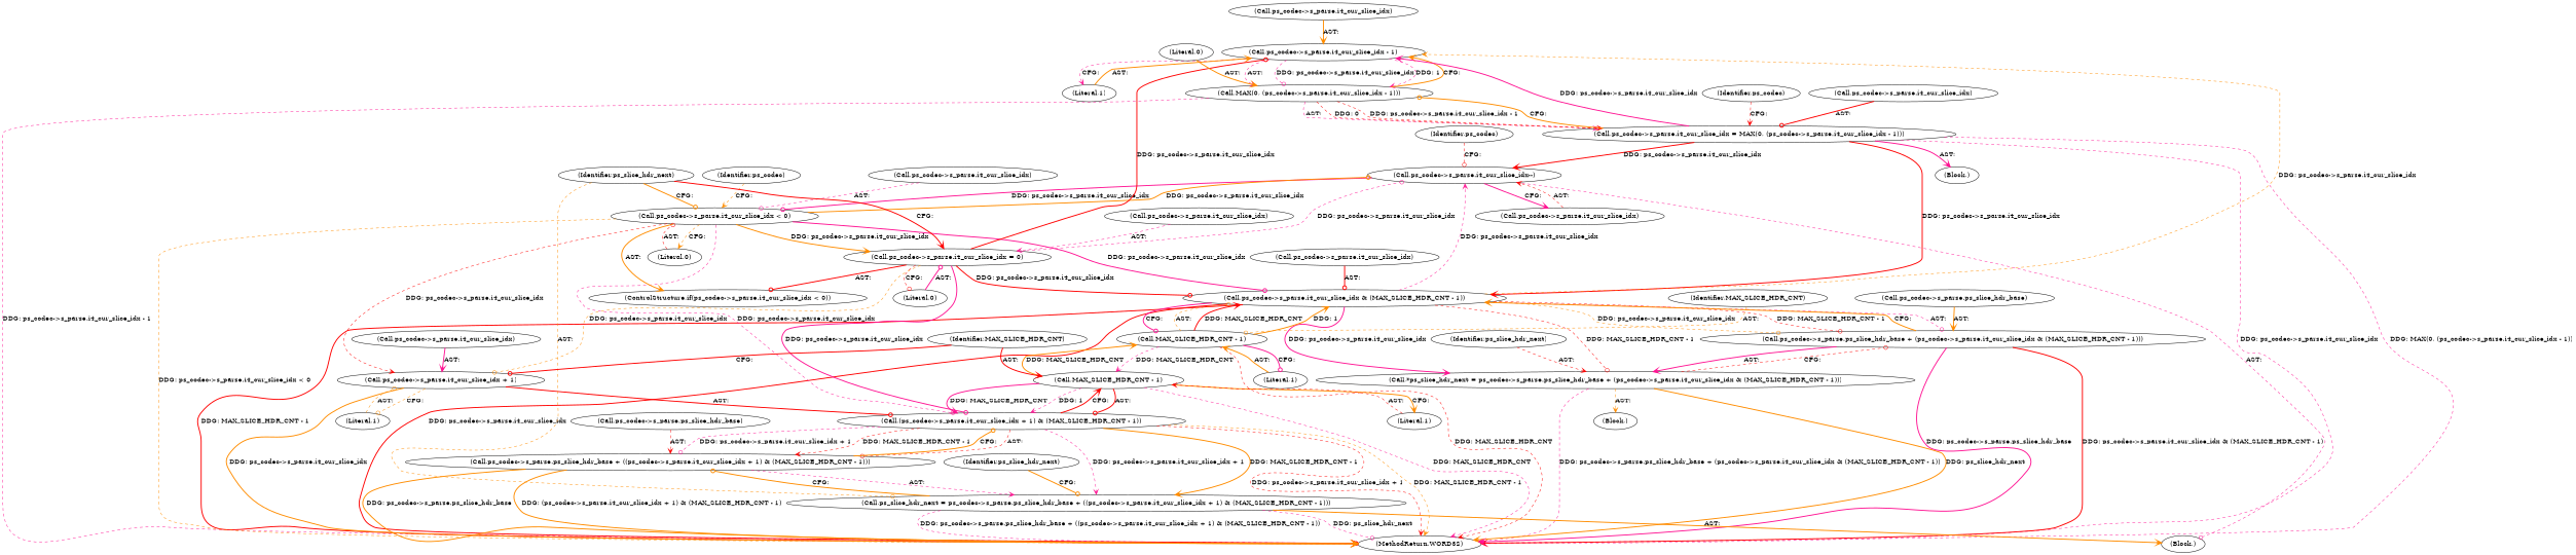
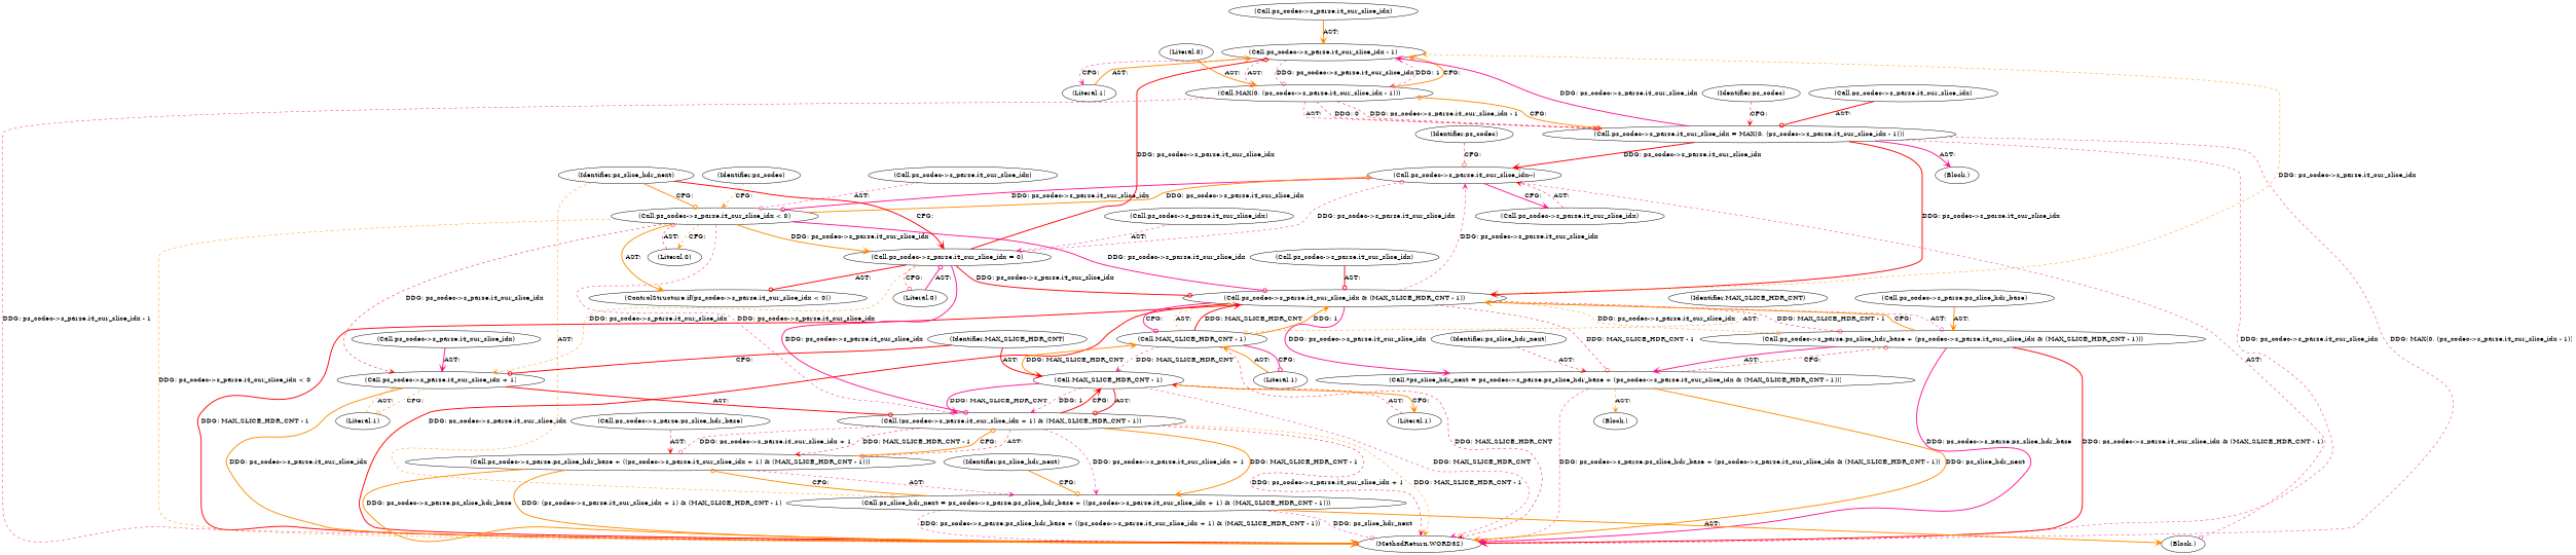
  digraph {
    edge [arrowhead=vee color=deeppink style=dashed]
    n1 [label="(Call,ps_codec->s_parse.i4_cur_slice_idx - 1)"]
    n2 [label="(Call,MAX(0, (ps_codec->s_parse.i4_cur_slice_idx - 1)))"]
    n3 [label="(Literal,1)"]
    n4 [label="(MethodReturn,WORD32)"]
    n5 [label="(Call,ps_codec->s_parse.i4_cur_slice_idx = MAX(0, (ps_codec->s_parse.i4_cur_slice_idx - 1)))"]
    n6 [label="(Call,ps_codec->s_parse.i4_cur_slice_idx & (MAX_SLICE_HDR_CNT - 1))"]
    n7 [label="(Call,ps_codec->s_parse.i4_cur_slice_idx--)"]
    n8 [label="(Call,MAX_SLICE_HDR_CNT - 1)"]
    n9 [label="(Call,*ps_slice_hdr_next = ps_codec->s_parse.ps_slice_hdr_base + (ps_codec->s_parse.i4_cur_slice_idx & (MAX_SLICE_HDR_CNT - 1)))"]
    n10 [label="(Call,ps_codec->s_parse.ps_slice_hdr_base + (ps_codec->s_parse.i4_cur_slice_idx & (MAX_SLICE_HDR_CNT - 1)))"]
    n11 [label="(Call,ps_codec->s_parse.i4_cur_slice_idx < 0)"]
    n12 [label="(Block,)"]
    n13 [label="(Call,ps_codec->s_parse.i4_cur_slice_idx)"]
    n14 [label="(Call,MAX_SLICE_HDR_CNT - 1)"]
    n15 [label="(Literal,1)"]
    n16 [label="(Block,)"]
    n17 [label="(Block,)"]
    n18 [label="(Call,ps_codec->s_parse.i4_cur_slice_idx = 0)"]
    n19 [label="(Call,(ps_codec->s_parse.i4_cur_slice_idx + 1) & (MAX_SLICE_HDR_CNT - 1))"]
    n20 [label="(Call,ps_codec->s_parse.i4_cur_slice_idx + 1)"]
    n21 [label="(Literal,0)"]
    n22 [label="(ControlStructure,if(ps_codec->s_parse.i4_cur_slice_idx < 0))"]
    n23 [label="(Call,ps_slice_hdr_next = ps_codec->s_parse.ps_slice_hdr_base + ((ps_codec->s_parse.i4_cur_slice_idx + 1) & (MAX_SLICE_HDR_CNT - 1)))"]
    n24 [label="(Call,ps_codec->s_parse.ps_slice_hdr_base + ((ps_codec->s_parse.i4_cur_slice_idx + 1) & (MAX_SLICE_HDR_CNT - 1)))"]
    n25 [label="(Literal,1)"]
    n26 [label="(Literal,0)"]
    n27 [label="(Literal,1)"]
    n28 [label="(Identifier,MAX_SLICE_HDR_CNT)"]
    n29 [label="(Call,ps_codec->s_parse.i4_cur_slice_idx)"]
    n30 [label="(Identifier,ps_codec)"]
    n31 [label="(Call,ps_codec->s_parse.ps_slice_hdr_base)"]
    n32 [label="(Literal,0)"]
    n33 [label="(Identifier,ps_slice_hdr_next)"]
    n34 [label="(Identifier,ps_codec)"]
    n35 [label="(Identifier,ps_slice_hdr_next)"]
    n36 [label="(Call,ps_codec->s_parse.i4_cur_slice_idx)"]
    n37 [label="(Identifier,ps_slice_hdr_next)"]
    n38 [label="(Call,ps_codec->s_parse.i4_cur_slice_idx)"]
    n39 [label="(Call,ps_codec->s_parse.i4_cur_slice_idx)"]
    n40 [label="(Identifier,MAX_SLICE_HDR_CNT)"]
    n41 [label="(Call,ps_codec->s_parse.i4_cur_slice_idx)"]
    n42 [label="(Identifier,ps_codec)"]
    n43 [label="(Call,ps_codec->s_parse.ps_slice_hdr_base)"]
    n44 [label="(Call,ps_codec->s_parse.i4_cur_slice_idx)"]
    n1 -> n2 [label="AST: "]
    n1 -> n2 [arrowhead=odot label="DDG: ps_codec->s_parse.i4_cur_slice_idx"]
    n1 -> n2 [label="DDG: 1"]
    n1 -> n3 [label="CFG: "]
    n2 -> n1 [color=darkorange label="CFG: " style=bold]
    n2 -> n4 [label="DDG: ps_codec->s_parse.i4_cur_slice_idx - 1"]
    n2 -> n5 [label="AST: "]
    n2 -> n5 [arrowhead=odot color=red label="DDG: 0"]
    n2 -> n5 [color=red label="DDG: ps_codec->s_parse.i4_cur_slice_idx - 1"]
    n3 -> n1 [color=darkorange label="AST: " style=bold]
    n5 -> n1 [label="DDG: ps_codec->s_parse.i4_cur_slice_idx" style=bold]
    n5 -> n2 [arrowhead=odot color=darkorange label="CFG: " style=bold]
    n5 -> n4 [label="DDG: MAX(0, (ps_codec->s_parse.i4_cur_slice_idx - 1))"]
    n5 -> n4 [label="DDG: ps_codec->s_parse.i4_cur_slice_idx"]
    n5 -> n6 [color=red label="DDG: ps_codec->s_parse.i4_cur_slice_idx" style=bold]
    n5 -> n7 [color=red label="DDG: ps_codec->s_parse.i4_cur_slice_idx" style=bold]
    n5 -> n17 [label="AST: " style=bold]
    n6 -> n1 [color=darkorange label="DDG: ps_codec->s_parse.i4_cur_slice_idx"]
    n6 -> n4 [color=red label="DDG: ps_codec->s_parse.i4_cur_slice_idx" style=bold]
    n6 -> n4 [arrowhead=odot color=red label="DDG: MAX_SLICE_HDR_CNT - 1" style=bold]
    n6 -> n7 [label="DDG: ps_codec->s_parse.i4_cur_slice_idx"]
    n6 -> n8 [arrowhead=odot label="CFG: " style=bold]
    n6 -> n9 [label="DDG: ps_codec->s_parse.i4_cur_slice_idx" style=bold]
    n6 -> n9 [arrowhead=odot color=red label="DDG: MAX_SLICE_HDR_CNT - 1"]
    n6 -> n10 [arrowhead=odot label="AST: "]
    n6 -> n10 [arrowhead=odot color=darkorange label="DDG: ps_codec->s_parse.i4_cur_slice_idx"]
    n6 -> n10 [arrowhead=odot color=red label="DDG: MAX_SLICE_HDR_CNT - 1"]
    n7 -> n11 [arrowhead=odot label="DDG: ps_codec->s_parse.i4_cur_slice_idx" style=bold]
    n7 -> n12 [arrowhead=odot label="AST: "]
    n7 -> n13 [label="CFG: " style=bold]
    n8 -> n4 [color=red label="DDG: MAX_SLICE_HDR_CNT"]
    n8 -> n6 [arrowhead=odot color=darkorange label="AST: "]
    n8 -> n6 [color=red label="DDG: MAX_SLICE_HDR_CNT" style=bold]
    n8 -> n6 [color=darkorange label="DDG: 1" style=bold]
    n8 -> n14 [label="DDG: MAX_SLICE_HDR_CNT"]
    n8 -> n15 [arrowhead=odot label="CFG: " style=bold]
    n9 -> n4 [label="DDG: ps_codec->s_parse.ps_slice_hdr_base + (ps_codec->s_parse.i4_cur_slice_idx & (MAX_SLICE_HDR_CNT - 1))"]
    n9 -> n4 [color=darkorange label="DDG: ps_slice_hdr_next" style=bold]
    n9 -> n10 [arrowhead=odot color=red label="CFG: "]
    n9 -> n16 [color=darkorange label="AST: "]
    n10 -> n4 [color=red label="DDG: ps_codec->s_parse.i4_cur_slice_idx & (MAX_SLICE_HDR_CNT - 1)" style=bold]
    n10 -> n4 [label="DDG: ps_codec->s_parse.ps_slice_hdr_base" style=bold]
    n10 -> n6 [color=darkorange label="CFG: " style=bold]
    n10 -> n9 [label="AST: " style=bold]
    n11 -> n4 [color=darkorange label="DDG: ps_codec->s_parse.i4_cur_slice_idx < 0"]
    n11 -> n6 [arrowhead=odot label="DDG: ps_codec->s_parse.i4_cur_slice_idx" style=bold]
    n11 -> n7 [arrowhead=odot color=darkorange label="DDG: ps_codec->s_parse.i4_cur_slice_idx" style=bold]
    n11 -> n18 [color=darkorange label="DDG: ps_codec->s_parse.i4_cur_slice_idx" style=bold]
    n11 -> n19 [arrowhead=odot label="DDG: ps_codec->s_parse.i4_cur_slice_idx"]
    n11 -> n20 [color=red label="DDG: ps_codec->s_parse.i4_cur_slice_idx"]
    n11 -> n22 [color=darkorange label="AST: " style=bold]
    n11 -> n26 [color=darkorange label="CFG: "]
    n13 -> n7 [color=red label="AST: "]
    n14 -> n4 [label="DDG: MAX_SLICE_HDR_CNT"]
    n14 -> n8 [color=darkorange label="DDG: MAX_SLICE_HDR_CNT" style=bold]
    n14 -> n19 [arrowhead=odot color=red label="AST: " style=bold]
    n14 -> n19 [label="DDG: MAX_SLICE_HDR_CNT" style=bold]
    n14 -> n19 [label="DDG: 1"]
    n14 -> n27 [color=darkorange label="CFG: " style=bold]
    n15 -> n8 [color=darkorange label="AST: " style=bold]
    n18 -> n1 [arrowhead=odot color=red label="DDG: ps_codec->s_parse.i4_cur_slice_idx" style=bold]
    n18 -> n6 [arrowhead=odot color=red label="DDG: ps_codec->s_parse.i4_cur_slice_idx" style=bold]
    n18 -> n7 [arrowhead=odot label="DDG: ps_codec->s_parse.i4_cur_slice_idx"]
    n18 -> n19 [arrowhead=odot label="DDG: ps_codec->s_parse.i4_cur_slice_idx" style=bold]
-   n18 -> n20 [arrowhead=odot color=darkorange label="DDG: ps_codec->s_parse.i4_cur_slice_idx"]
+   n18 -> n20 [color=darkorange label="DDG: ps_codec->s_parse.i4_cur_slice_idx"]
    n18 -> n21 [arrowhead=odot color=red label="CFG: "]
    n18 -> n22 [arrowhead=odot color=red label="AST: " style=bold]
    n19 -> n4 [color=red label="DDG: ps_codec->s_parse.i4_cur_slice_idx + 1"]
    n19 -> n4 [color=darkorange label="DDG: MAX_SLICE_HDR_CNT - 1"]
    n19 -> n14 [color=red label="CFG: " style=bold]
    n19 -> n23 [label="DDG: ps_codec->s_parse.i4_cur_slice_idx + 1"]
    n19 -> n23 [color=darkorange label="DDG: MAX_SLICE_HDR_CNT - 1" style=bold]
    n19 -> n24 [arrowhead=odot color=red label="AST: "]
    n19 -> n24 [arrowhead=odot label="DDG: ps_codec->s_parse.i4_cur_slice_idx + 1"]
    n19 -> n24 [color=red label="DDG: MAX_SLICE_HDR_CNT - 1"]
    n20 -> n4 [color=darkorange label="DDG: ps_codec->s_parse.i4_cur_slice_idx" style=bold]
    n20 -> n19 [arrowhead=odot color=red label="AST: " style=bold]
    n20 -> n25 [arrowhead=odot color=darkorange label="CFG: "]
    n21 -> n18 [arrowhead=odot label="AST: " style=bold]
    n23 -> n4 [arrowhead=odot label="DDG: ps_slice_hdr_next"]
    n23 -> n4 [label="DDG: ps_codec->s_parse.ps_slice_hdr_base + ((ps_codec->s_parse.i4_cur_slice_idx + 1) & (MAX_SLICE_HDR_CNT - 1))"]
    n23 -> n12 [color=darkorange label="AST: " style=bold]
    n23 -> n24 [arrowhead=odot color=darkorange label="CFG: " style=bold]
    n24 -> n4 [color=darkorange label="DDG: (ps_codec->s_parse.i4_cur_slice_idx + 1) & (MAX_SLICE_HDR_CNT - 1)" style=bold]
    n24 -> n4 [color=darkorange label="DDG: ps_codec->s_parse.ps_slice_hdr_base" style=bold]
    n24 -> n19 [arrowhead=odot color=darkorange label="CFG: " style=bold]
    n24 -> n23 [label="AST: "]
    n25 -> n20 [arrowhead=odot color=darkorange label="AST: "]
    n26 -> n11 [arrowhead=odot color=red label="AST: "]
    n27 -> n14 [color=red label="AST: "]
    n28 -> n8 [arrowhead=odot color=darkorange label="AST: "]
    n29 -> n11 [arrowhead=odot label="AST: "]
    n30 -> n11 [color=darkorange label="CFG: "]
    n31 -> n24 [color=red label="AST: "]
    n32 -> n2 [color=darkorange label="AST: " style=bold]
    n33 -> n23 [arrowhead=odot color=darkorange label="CFG: " style=bold]
    n34 -> n7 [arrowhead=odot color=red label="CFG: "]
    n35 -> n9 [color=red label="AST: "]
    n36 -> n5 [arrowhead=odot color=red label="AST: " style=bold]
    n37 -> n11 [arrowhead=odot color=darkorange label="CFG: " style=bold]
    n37 -> n18 [color=red label="CFG: " style=bold]
    n37 -> n23 [arrowhead=odot color=darkorange label="AST: "]
    n38 -> n1 [color=darkorange label="AST: " style=bold]
    n39 -> n18 [label="AST: "]
    n40 -> n14 [color=red label="AST: " style=bold]
    n40 -> n20 [arrowhead=odot color=red label="CFG: " style=bold]
    n41 -> n20 [label="AST: " style=bold]
    n42 -> n5 [color=red label="CFG: "]
    n43 -> n10 [color=darkorange label="AST: " style=bold]
    n44 -> n6 [arrowhead=odot color=red label="AST: " style=bold]
  }
